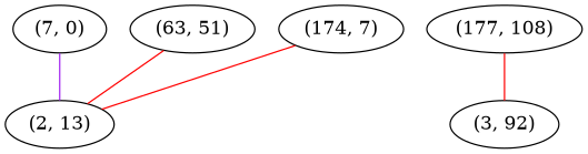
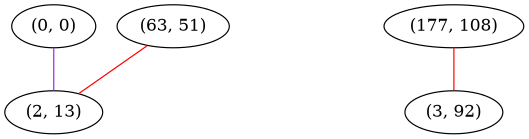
  graph {
    edge [color=red weight=1]
-   "(0, 0)" [label="(7, 0)"]
+   "(0, 0)"
    "(2, 13)"
    n3 [label="(177, 108)"]
    "(3, 92)"
    "(63, 51)"
-   "(174, 7)"
    "(0, 0)" -- "(2, 13)" [color=purple weight=4]
    n3 -- "(3, 92)"
    "(63, 51)" -- "(2, 13)"
-   "(174, 7)" -- "(2, 13)"
  }
